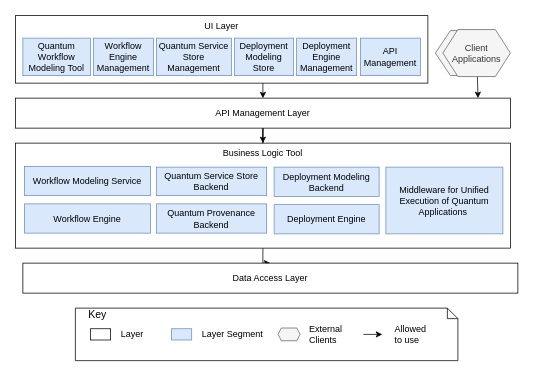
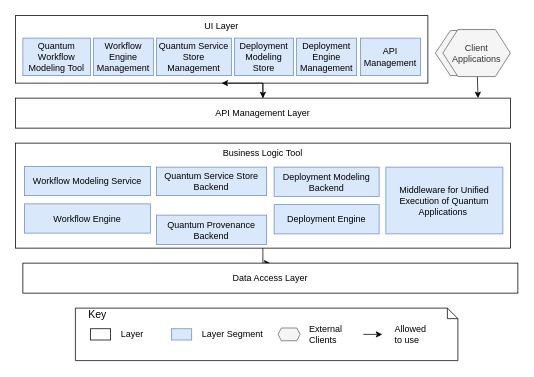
  <mxCell id="0" />
  <mxCell id="1" parent="0" />
  <mxCell id="2" style="edgeStyle=orthogonalEdgeStyle;rounded=0;orthogonalLoop=1;jettySize=auto;html=1;entryX=0.5;entryY=0;entryDx=0;entryDy=0;" edge="1" parent="1" source="3" target="20"><mxGeometry relative="1" as="geometry" /></mxCell>
  <mxCell id="3" value="Business Logic Tool" style="rounded=0;whiteSpace=wrap;html=1;horizontal=1;verticalAlign=top;" parent="1" vertex="1"><mxGeometry x="20" y="190" width="660" height="140" as="geometry" /></mxCell>
  <mxCell id="4" style="rounded=0;orthogonalLoop=1;jettySize=auto;html=1;entryX=0.417;entryY=0.003;entryDx=0;entryDy=0;entryPerimeter=0;" edge="1" parent="1"><mxGeometry relative="1" as="geometry"><mxPoint x="350.002" y="110" as="sourcePoint" /><mxPoint x="350.07" y="130.12" as="targetPoint" /></mxGeometry></mxCell>
  <mxCell id="5" value="UI Layer" style="rounded=0;whiteSpace=wrap;html=1;horizontal=1;verticalAlign=top;" parent="1" vertex="1"><mxGeometry x="20" y="20" width="550" height="90" as="geometry" /></mxCell>
  <mxCell id="6" value="Quantum Service &lt;br&gt;Store Management" style="rounded=0;whiteSpace=wrap;html=1;horizontal=1;verticalAlign=middle;fillColor=#dae8fc;strokeColor=#6c8ebf;" parent="1" vertex="1"><mxGeometry x="208" y="50" width="100" height="50" as="geometry" /></mxCell>
- <mxCell id="7" style="edgeStyle=orthogonalEdgeStyle;rounded=0;orthogonalLoop=1;jettySize=auto;html=1;entryX=0.5;entryY=0;entryDx=0;entryDy=0;" edge="1" parent="1" source="8" target="3"><mxGeometry relative="1" as="geometry" /></mxCell>
+ <mxCell id="7" style="edgeStyle=orthogonalEdgeStyle;rounded=0;orthogonalLoop=1;jettySize=auto;html=1;" edge="1" parent="1" source="8" target="5"><mxGeometry relative="1" as="geometry" /></mxCell>
  <mxCell id="8" value="API Management Layer" style="rounded=0;whiteSpace=wrap;html=1;horizontal=1;verticalAlign=middle;" parent="1" vertex="1"><mxGeometry x="20" y="130" width="660" height="40" as="geometry" /></mxCell>
  <mxCell id="9" value="" style="shape=hexagon;perimeter=hexagonPerimeter2;whiteSpace=wrap;html=1;fixedSize=1;fillColor=#f5f5f5;fontColor=#333333;strokeColor=#666666;" parent="1" vertex="1"><mxGeometry x="580" y="39.9" width="90" height="60" as="geometry" /></mxCell>
  <mxCell id="10" style="rounded=0;orthogonalLoop=1;jettySize=auto;html=1;entryX=0.944;entryY=-0.031;entryDx=0;entryDy=0;entryPerimeter=0;" parent="1" source="11" edge="1"><mxGeometry relative="1" as="geometry"><mxPoint x="636.88" y="130" as="targetPoint" /></mxGeometry></mxCell>
  <mxCell id="11" value="Client &lt;br&gt;Applications" style="shape=hexagon;perimeter=hexagonPerimeter2;whiteSpace=wrap;html=1;fixedSize=1;fillColor=#f5f5f5;fontColor=#333333;strokeColor=#666666;" parent="1" vertex="1"><mxGeometry x="590" y="38.57" width="90" height="62.67" as="geometry" /></mxCell>
  <mxCell id="12" value="API &lt;br&gt;Management" style="rounded=0;whiteSpace=wrap;html=1;horizontal=1;verticalAlign=middle;fillColor=#dae8fc;strokeColor=#6c8ebf;" parent="1" vertex="1"><mxGeometry x="480" y="50" width="80" height="50" as="geometry" /></mxCell>
  <mxCell id="13" value="Deployment Modeling Store" style="rounded=0;whiteSpace=wrap;html=1;horizontal=1;verticalAlign=middle;fillColor=#dae8fc;strokeColor=#6c8ebf;" parent="1" vertex="1"><mxGeometry x="312" y="50" width="79" height="50" as="geometry" /></mxCell>
  <mxCell id="14" value="Quantum Workflow Modeling Tool" style="rounded=0;whiteSpace=wrap;html=1;horizontal=1;verticalAlign=middle;fillColor=#dae8fc;strokeColor=#6c8ebf;" parent="1" vertex="1"><mxGeometry x="30" y="50" width="90" height="50" as="geometry" /></mxCell>
  <mxCell id="15" value="Deployment Modeling Backend" style="rounded=0;whiteSpace=wrap;html=1;horizontal=1;verticalAlign=middle;fillColor=#dae8fc;strokeColor=#6c8ebf;" parent="1" vertex="1"><mxGeometry x="365" y="222" width="140" height="39" as="geometry" /></mxCell>
  <mxCell id="16" value="Workflow Modeling Service" style="rounded=0;whiteSpace=wrap;html=1;horizontal=1;verticalAlign=middle;fillColor=#dae8fc;strokeColor=#6c8ebf;" parent="1" vertex="1"><mxGeometry x="32" y="221" width="168" height="39" as="geometry" /></mxCell>
  <mxCell id="17" value="Quantum Service Store Backend" style="rounded=0;whiteSpace=wrap;html=1;horizontal=1;verticalAlign=middle;fillColor=#dae8fc;strokeColor=#6c8ebf;" parent="1" vertex="1"><mxGeometry x="208" y="222" width="147" height="38" as="geometry" /></mxCell>
  <mxCell id="18" value="Deployment Engine Management" style="rounded=0;whiteSpace=wrap;html=1;horizontal=1;verticalAlign=middle;fillColor=#dae8fc;strokeColor=#6c8ebf;" parent="1" vertex="1"><mxGeometry x="395" y="50" width="80" height="50" as="geometry" /></mxCell>
  <mxCell id="19" value="Workflow Engine Management" style="rounded=0;whiteSpace=wrap;html=1;horizontal=1;verticalAlign=middle;fillColor=#dae8fc;strokeColor=#6c8ebf;" parent="1" vertex="1"><mxGeometry x="124" y="50" width="80" height="50" as="geometry" /></mxCell>
  <mxCell id="20" value="Data Access Layer" style="rounded=0;whiteSpace=wrap;html=1;horizontal=1;verticalAlign=middle;" parent="1" vertex="1"><mxGeometry x="30" y="350" width="660" height="40" as="geometry" /></mxCell>
  <mxCell id="21" value="Workflow Engine" style="rounded=0;whiteSpace=wrap;html=1;horizontal=1;verticalAlign=middle;fillColor=#dae8fc;strokeColor=#6c8ebf;" parent="1" vertex="1"><mxGeometry x="32" y="271" width="168" height="39" as="geometry" /></mxCell>
  <mxCell id="22" value="Deployment Engine" style="rounded=0;whiteSpace=wrap;html=1;horizontal=1;verticalAlign=middle;fillColor=#dae8fc;strokeColor=#6c8ebf;" parent="1" vertex="1"><mxGeometry x="365" y="272" width="140" height="39" as="geometry" /></mxCell>
- <mxCell id="23" value="Quantum Provenance Backend" style="rounded=0;whiteSpace=wrap;html=1;horizontal=1;verticalAlign=middle;fillColor=#dae8fc;strokeColor=#6c8ebf;" parent="1" vertex="1"><mxGeometry x="208" y="271" width="147" height="39" as="geometry" /></mxCell>
+ <mxCell id="23" value="Quantum Provenance Backend" style="rounded=0;whiteSpace=wrap;html=1;horizontal=1;verticalAlign=middle;fillColor=#dae8fc;strokeColor=#6c8ebf;" parent="1" vertex="1"><mxGeometry x="208" y="286" width="147" height="39" as="geometry" /></mxCell>
  <mxCell id="24" value="&lt;font style=&quot;font-size: 14px&quot;&gt;&amp;nbsp; &amp;nbsp; Key&lt;/font&gt;" style="shape=note;whiteSpace=wrap;html=1;size=14;verticalAlign=top;align=left;spacingTop=-6;" parent="1" vertex="1"><mxGeometry x="100" y="410" width="510" height="70" as="geometry" /></mxCell>
  <mxCell id="25" value="" style="group" parent="1" vertex="1" connectable="0"><mxGeometry x="464" y="430" width="160.29" height="30" as="geometry" /></mxCell>
  <mxCell id="26" value="Allowed to use" style="text;html=1;strokeColor=none;fillColor=none;align=left;verticalAlign=middle;whiteSpace=wrap;rounded=0;" parent="25" vertex="1"><mxGeometry x="60.05" width="52.75" height="30" as="geometry" /></mxCell>
  <mxCell id="27" style="edgeStyle=orthogonalEdgeStyle;rounded=0;orthogonalLoop=1;jettySize=auto;html=1;" parent="25" edge="1"><mxGeometry relative="1" as="geometry"><mxPoint x="20" y="15" as="sourcePoint" /><mxPoint x="45.225" y="14.66" as="targetPoint" /></mxGeometry></mxCell>
  <mxCell id="28" value="" style="group" parent="1" vertex="1" connectable="0"><mxGeometry x="228.11" y="430" width="124.063" height="30" as="geometry" /></mxCell>
  <mxCell id="29" value="" style="html=1;fillColor=#dae8fc;strokeColor=#6c8ebf;" parent="28" vertex="1"><mxGeometry y="7.5" width="27" height="15" as="geometry" /></mxCell>
  <mxCell id="30" value="Layer Segment" style="text;html=1;strokeColor=none;fillColor=none;align=left;verticalAlign=middle;whiteSpace=wrap;rounded=0;" parent="28" vertex="1"><mxGeometry x="38.769" width="85.294" height="30" as="geometry" /></mxCell>
  <mxCell id="31" value="" style="group" parent="1" vertex="1" connectable="0"><mxGeometry x="120" y="430" width="124.063" height="30" as="geometry" /></mxCell>
  <mxCell id="32" value="" style="html=1;" parent="31" vertex="1"><mxGeometry y="7.5" width="27" height="15" as="geometry" /></mxCell>
  <mxCell id="33" value="Layer" style="text;html=1;strokeColor=none;fillColor=none;align=left;verticalAlign=middle;whiteSpace=wrap;rounded=0;" parent="31" vertex="1"><mxGeometry x="38.769" width="85.294" height="30" as="geometry" /></mxCell>
  <mxCell id="34" value="" style="group" parent="1" vertex="1" connectable="0"><mxGeometry x="370.29" y="430" width="135.53" height="30" as="geometry" /></mxCell>
  <mxCell id="35" value="" style="shape=hexagon;perimeter=hexagonPerimeter2;whiteSpace=wrap;html=1;fixedSize=1;fillColor=#f5f5f5;fontColor=#333333;strokeColor=#666666;size=4.35;" parent="34" vertex="1"><mxGeometry y="6.5" width="29.35" height="17" as="geometry" /></mxCell>
  <mxCell id="36" value="External Clients" style="text;html=1;strokeColor=none;fillColor=none;align=left;verticalAlign=middle;whiteSpace=wrap;rounded=0;" parent="34" vertex="1"><mxGeometry x="39.95" width="70.05" height="30" as="geometry" /></mxCell>
  <mxCell id="37" value="Middleware for Unified Execution of Quantum Applications&amp;nbsp;" style="rounded=0;whiteSpace=wrap;html=1;horizontal=1;verticalAlign=middle;fillColor=#dae8fc;strokeColor=#6c8ebf;" vertex="1" parent="1"><mxGeometry x="514" y="222" width="156" height="89" as="geometry" /></mxCell>
